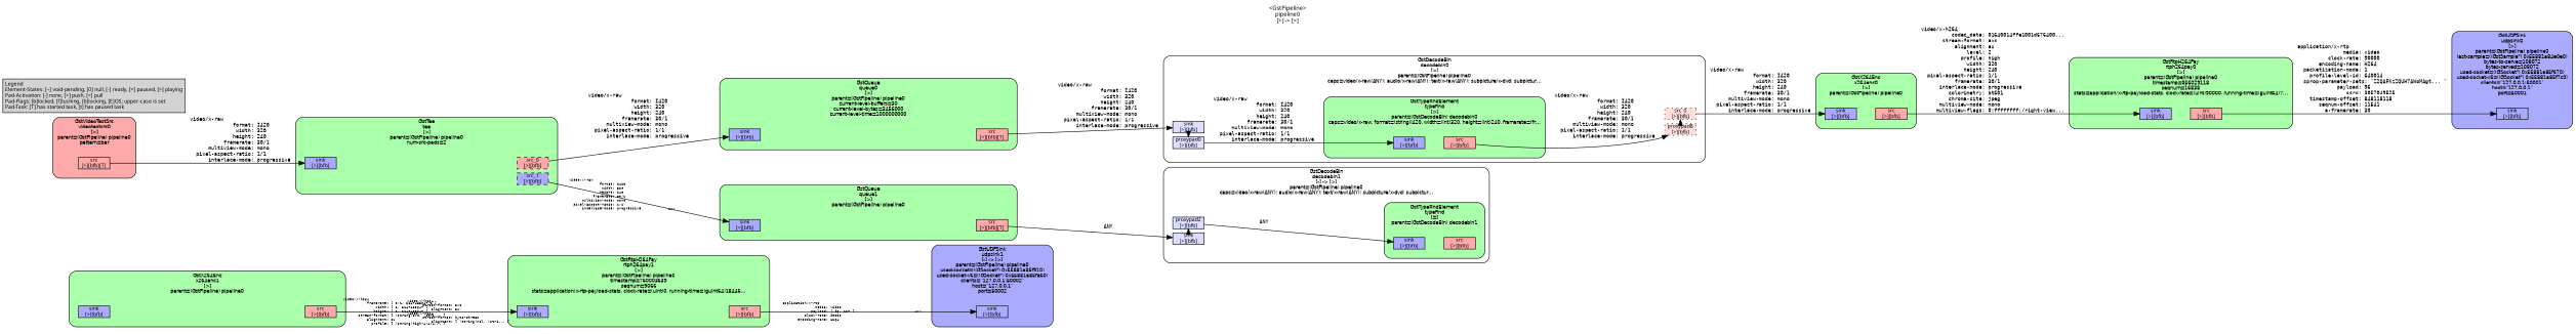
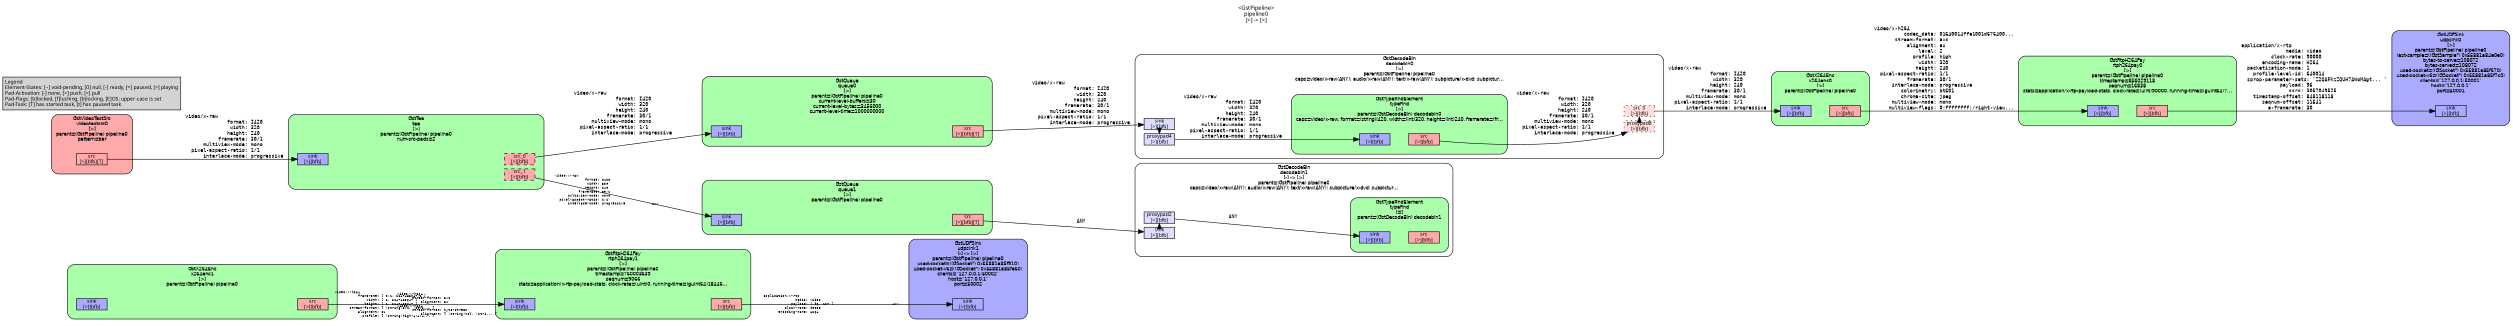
  digraph {
    fontname=sans
    fontsize=10
    label="<GstPipeline>\npipeline0\n[>] -> [>]"
    labelloc=t
    nodesep=.1
    rankdir=LR
    ranksep=.2
    node [color=black fillcolor="#aaaaff" fontname=sans fontsize=9 margin="0.0,0.0" shape=box style="filled,solid"]
    edge [fontname=monospace fontsize=9 labelfontsize=6]
    n1 [height=0.2 label="sink\n[>][bfb]"]
    n2 [height=0.2 label="sink\n[>][bfb]"]
    n3 [fillcolor="#ffaaaa" height=0.2 label="src\n[>][bfb]"]
    n4 [height=0.2 label="sink\n[>][bfb]"]
    n5 [fillcolor="#ffaaaa" height=0.2 label="src\n[>][bfb]"]
    n6 [height=0.2 label="sink\n[>][bfb]"]
    n7 [fillcolor="#ffaaaa" height=0.2 label="src\n[>][bfb]"]
    n8 [fillcolor="#ddddff" height=0.2 label="proxypad2\n[>][bfb]"]
    n9 [fillcolor="#ddddff" height=0.2 label="sink\n[>][bfb]"]
    n10 [fillcolor="#ffaaaa" height=0.2 label="src\n[>][bfb][T]"]
    n11 [height=0.2 label="sink\n[>][bfb]"]
    n12 [height=0.2 label="sink\n[>][bfb]"]
    n13 [height=0.2 label="sink\n[>][bfb]"]
    n14 [fillcolor="#ffaaaa" height=0.2 label="src\n[>][bfb]"]
    n15 [height=0.2 label="sink\n[>][bfb]"]
    n16 [fillcolor="#ffaaaa" height=0.2 label="src\n[>][bfb]"]
-   n17 [fillcolor="#ddddff" height=0.2 label="proxypad0\n[>][bfb]"]
+   n17 [fillcolor="#ddddff" height=0.2 label="proxypad4\n[>][bfb]"]
    n18 [fillcolor="#ddddff" height=0.2 label="sink\n[>][bfb]"]
    n19 [fillcolor="#ffdddd" height=0.2 label="proxypad8\n[>][bfb]" style="filled,dotted"]
    n20 [fillcolor="#ffdddd" height=0.2 label="src_0\n[>][bfb]" style="filled,dotted"]
    n21 [height=0.2 label="sink\n[>][bfb]"]
    n22 [fillcolor="#ffaaaa" height=0.2 label="src\n[>][bfb]"]
    n23 [height=0.2 label="sink\n[>][bfb]"]
    n24 [fillcolor="#ffaaaa" height=0.2 label="src\n[>][bfb][T]"]
    n25 [height=0.2 label="sink\n[>][bfb]"]
    n26 [fillcolor="#ffaaaa" height=0.2 label="src_0\n[>][bfb]" style="filled,dashed"]
-   n27 [height=0.2 label="src_1\n[>][bfb]" style="filled,dashed"]
+   n27 [fillcolor="#ffaaaa" height=0.2 label="src_1\n[>][bfb]" style="filled,dashed"]
    n28 [fillcolor="#ffaaaa" height=0.2 label="src\n[>][bfb][T]"]
    n29 [label="Legend\lElement-States: [~] void-pending, [0] null, [-] ready, [=] paused, [>] playing\lPad-Activation: [-] none, [>] push, [<] pull\lPad-Flags: [b]locked, [f]lushing, [b]locking, [E]OS; upper-case is set\lPad-Task: [T] has started task, [t] has paused task\l" margin="0.05,0.05" style=filled color="" fillcolor=""]
    subgraph cluster_1 {
      color=black
      fillcolor="#aaaaff"
      fontname="Bitstream Vera Sans"
      fontsize=8
      label="GstUDPSink\nudpsink1\n[-] -> [>]\nparent=(GstPipeline) pipeline0\nused-socket=((GSocket*) 0x55881a85f910)\nused-socket-v6=((GSocket*) 0x55881a85fa60)\nclients=\"127.0.0.1:50002\"\nhost=\"127.0.0.1\"\nport=50002"
      style="filled,rounded"
      subgraph cluster_2 {
        color=black
        fillcolor="#aaaaff"
        fontname="Bitstream Vera Sans"
        fontsize=8
        label=""
        style=invis
        n1
      }
    }
    subgraph cluster_3 {
      color=black
      fillcolor="#aaffaa"
      fontname="Bitstream Vera Sans"
      fontsize=8
      label="GstRtpH264Pay\nrtph264pay1\n[>]\nparent=(GstPipeline) pipeline0\ntimestamp=760003639\nseqnum=9066\nstats=application/x-rtp-payload-stats, clock-rate=(uint)0, running-time=(guint64)18446…"
      style="filled,rounded"
      subgraph cluster_4 {
        color=black
        fillcolor="#aaffaa"
        fontname="Bitstream Vera Sans"
        fontsize=8
        label=""
        style=invis
        n2
      }
      subgraph cluster_5 {
        color=black
        fillcolor="#aaffaa"
        fontname="Bitstream Vera Sans"
        fontsize=8
        label=""
        style=invis
        n3
      }
    }
    subgraph cluster_6 {
      color=black
      fillcolor="#aaffaa"
      fontname="Bitstream Vera Sans"
      fontsize=8
      label="GstX264Enc\nx264enc1\n[>]\nparent=(GstPipeline) pipeline0"
      style="filled,rounded"
      subgraph cluster_7 {
        color=black
        fillcolor="#aaffaa"
        fontname="Bitstream Vera Sans"
        fontsize=8
        label=""
        style=invis
        n4
      }
      subgraph cluster_8 {
        color=black
        fillcolor="#aaffaa"
        fontname="Bitstream Vera Sans"
        fontsize=8
        label=""
        style=invis
        n5
      }
    }
    subgraph cluster_9 {
      color=black
      fillcolor="#ffffff"
      fontname="Bitstream Vera Sans"
      fontsize=8
      label="GstDecodeBin\ndecodebin1\n[-] -> [>]\nparent=(GstPipeline) pipeline0\ncaps=video/x-raw(ANY); audio/x-raw(ANY); text/x-raw(ANY); subpicture/x-dvd; subpictur…"
      style="filled,rounded"
      subgraph cluster_10 {
        color=black
        fillcolor="#aaffaa"
        fontname="Bitstream Vera Sans"
        fontsize=8
        label="GstTypeFindElement\ntypefind\n[=]\nparent=(GstDecodeBin) decodebin1"
        style="filled,rounded"
        subgraph cluster_11 {
          color=black
          fillcolor="#aaffaa"
          fontname="Bitstream Vera Sans"
          fontsize=8
          label=""
          style=invis
          n6
        }
        subgraph cluster_12 {
          color=black
          fillcolor="#aaffaa"
          fontname="Bitstream Vera Sans"
          fontsize=8
          label=""
          style=invis
          n7
        }
      }
      subgraph cluster_13 {
        color=black
        fillcolor="#ffffff"
        fontname="Bitstream Vera Sans"
        fontsize=8
        label=""
        style=invis
        n8
        n9
      }
    }
    subgraph cluster_14 {
      color=black
      fillcolor="#aaffaa"
      fontname="Bitstream Vera Sans"
      fontsize=8
      label="GstQueue\nqueue1\n[>]\nparent=(GstPipeline) pipeline0"
      style="filled,rounded"
      subgraph cluster_15 {
        color=black
        fillcolor="#aaffaa"
        fontname="Bitstream Vera Sans"
        fontsize=8
        label=""
        style=invis
        n10
      }
      subgraph cluster_16 {
        color=black
        fillcolor="#aaffaa"
        fontname="Bitstream Vera Sans"
        fontsize=8
        label=""
        style=invis
        n11
      }
    }
    subgraph cluster_17 {
      color=black
      fillcolor="#aaaaff"
      fontname="Bitstream Vera Sans"
      fontsize=8
      label="GstUDPSink\nudpsink0\n[>]\nparent=(GstPipeline) pipeline0\nlast-sample=((GstSample*) 0x55881a84e0e0)\nbytes-to-serve=108072\nbytes-served=108072\nused-socket=((GSocket*) 0x55881a85f670)\nused-socket-v6=((GSocket*) 0x55881a85f7c0)\nclients=\"127.0.0.1:50001\"\nhost=\"127.0.0.1\"\nport=50001"
      style="filled,rounded"
      subgraph cluster_18 {
        color=black
        fillcolor="#aaaaff"
        fontname="Bitstream Vera Sans"
        fontsize=8
        label=""
        style=invis
        n12
      }
    }
    subgraph cluster_19 {
      color=black
      fillcolor="#aaffaa"
      fontname="Bitstream Vera Sans"
      fontsize=8
      label="GstRtpH264Pay\nrtph264pay0\n[>]\nparent=(GstPipeline) pipeline0\ntimestamp=856029118\nseqnum=16838\nstats=application/x-rtp-payload-stats, clock-rate=(uint)90000, running-time=(guint64)7…"
      style="filled,rounded"
      subgraph cluster_20 {
        color=black
        fillcolor="#aaffaa"
        fontname="Bitstream Vera Sans"
        fontsize=8
        label=""
        style=invis
        n13
      }
      subgraph cluster_21 {
        color=black
        fillcolor="#aaffaa"
        fontname="Bitstream Vera Sans"
        fontsize=8
        label=""
        style=invis
        n14
      }
    }
    subgraph cluster_22 {
      color=black
      fillcolor="#aaffaa"
      fontname="Bitstream Vera Sans"
      fontsize=8
      label="GstX264Enc\nx264enc0\n[>]\nparent=(GstPipeline) pipeline0"
      style="filled,rounded"
      subgraph cluster_23 {
        color=black
        fillcolor="#aaffaa"
        fontname="Bitstream Vera Sans"
        fontsize=8
        label=""
        style=invis
        n15
      }
      subgraph cluster_24 {
        color=black
        fillcolor="#aaffaa"
        fontname="Bitstream Vera Sans"
        fontsize=8
        label=""
        style=invis
        n16
      }
    }
    subgraph cluster_25 {
      color=black
      fillcolor="#ffffff"
      fontname="Bitstream Vera Sans"
      fontsize=8
      label="GstDecodeBin\ndecodebin0\n[>]\nparent=(GstPipeline) pipeline0\ncaps=video/x-raw(ANY); audio/x-raw(ANY); text/x-raw(ANY); subpicture/x-dvd; subpictur…"
      style="filled,rounded"
      subgraph cluster_26 {
        color=black
        fillcolor="#ffffff"
        fontname="Bitstream Vera Sans"
        fontsize=8
        label=""
        style=invis
        n17
        n18
      }
      subgraph cluster_27 {
        color=black
        fillcolor="#ffffff"
        fontname="Bitstream Vera Sans"
        fontsize=8
        label=""
        style=invis
        n19
        n20
      }
      subgraph cluster_28 {
        color=black
        fillcolor="#aaffaa"
        fontname="Bitstream Vera Sans"
        fontsize=8
        label="GstTypeFindElement\ntypefind\n[>]\nparent=(GstDecodeBin) decodebin0\ncaps=video/x-raw, format=(string)I420, width=(int)320, height=(int)240, framerate=(fr…"
        style="filled,rounded"
        subgraph cluster_29 {
          color=black
          fillcolor="#aaffaa"
          fontname="Bitstream Vera Sans"
          fontsize=8
          label=""
          style=invis
          n21
        }
        subgraph cluster_30 {
          color=black
          fillcolor="#aaffaa"
          fontname="Bitstream Vera Sans"
          fontsize=8
          label=""
          style=invis
          n22
        }
      }
    }
    subgraph cluster_31 {
      color=black
      fillcolor="#aaffaa"
      fontname="Bitstream Vera Sans"
      fontsize=8
      label="GstQueue\nqueue0\n[>]\nparent=(GstPipeline) pipeline0\ncurrent-level-buffers=30\ncurrent-level-bytes=3456000\ncurrent-level-time=1000000000"
      style="filled,rounded"
      subgraph cluster_32 {
        color=black
        fillcolor="#aaffaa"
        fontname="Bitstream Vera Sans"
        fontsize=8
        label=""
        style=invis
        n23
      }
      subgraph cluster_33 {
        color=black
        fillcolor="#aaffaa"
        fontname="Bitstream Vera Sans"
        fontsize=8
        label=""
        style=invis
        n24
      }
    }
    subgraph cluster_34 {
      color=black
      fillcolor="#aaffaa"
      fontname="Bitstream Vera Sans"
      fontsize=8
      label="GstTee\ntee\n[>]\nparent=(GstPipeline) pipeline0\nnum-src-pads=2"
      style="filled,rounded"
      subgraph cluster_35 {
        color=black
        fillcolor="#aaffaa"
        fontname="Bitstream Vera Sans"
        fontsize=8
        label=""
        style=invis
        n25
      }
      subgraph cluster_36 {
        color=black
        fillcolor="#aaffaa"
        fontname="Bitstream Vera Sans"
        fontsize=8
        label=""
        style=invis
        n26
        n27
      }
    }
    subgraph cluster_37 {
      color=black
      fillcolor="#ffaaaa"
      fontname="Bitstream Vera Sans"
      fontsize=8
      label="GstVideoTestSrc\nvideotestsrc0\n[>]\nparent=(GstPipeline) pipeline0\npattern=bar"
      style="filled,rounded"
      subgraph cluster_38 {
        color=black
        fillcolor="#ffaaaa"
        fontname="Bitstream Vera Sans"
        fontsize=8
        label=""
        style=invis
        n28
      }
    }
    n2 -> n3 [style=invis]
    n3 -> n1 [headlabel=ANY label="                                                  " labelangle=0 labeldistance=10 taillabel="application/x-rtp\l               media: video\l             payload: [ 96, 127 ]\l          clock-rate: 90000\l       encoding-name: H264\l"]
    n4 -> n5 [style=invis]
    n5 -> n2 [headlabel="video/x-h264\l       stream-format: avc\l           alignment: au\lvideo/x-h264\l       stream-format: byte-stream\l           alignment: { (string)nal, (stri... }\l" label="                                                  " labelangle=0 labeldistance=10 taillabel="video/x-h264\l           framerate: [ 0/1, 2147483647/1 ]\l               width: [ 1, 2147483647 ]\l              height: [ 1, 2147483647 ]\l       stream-format: { (string)avc, (stri... }\l           alignment: au\l             profile: { (string)high-4:4:4... }\l"]
    n6 -> n7 [style=invis]
    n8 -> n6 [label=ANY]
    n9 -> n8 [minlen=0 style=dashed]
    n10 -> n9 [label=ANY]
    n11 -> n10 [style=invis]
    n13 -> n14 [style=invis]
    n14 -> n12 [label="application/x-rtp\l               media: video\l          clock-rate: 90000\l       encoding-name: H264\l  packetization-mode: 1\l    profile-level-id: 640014\l  sprop-parameter-sets: \"Z2QAFKzZQUH7AWoMAgt... \"\l             payload: 96\l                ssrc: 3057049525\l    timestamp-offset: 848118118\l       seqnum-offset: 11541\l         a-framerate: 30\l"]
    n15 -> n16 [style=invis]
    n16 -> n13 [label="video/x-h264\l          codec_data: 01640014ffe1001d676400...\l       stream-format: avc\l           alignment: au\l               level: 2\l             profile: high\l               width: 320\l              height: 240\l  pixel-aspect-ratio: 1/1\l           framerate: 30/1\l      interlace-mode: progressive\l         colorimetry: bt601\l         chroma-site: jpeg\l      multiview-mode: mono\l     multiview-flags: 0:ffffffff:/right-view...\l"]
    n17 -> n21 [label="video/x-raw\l              format: I420\l               width: 320\l              height: 240\l           framerate: 30/1\l      multiview-mode: mono\l  pixel-aspect-ratio: 1/1\l      interlace-mode: progressive\l"]
    n18 -> n17 [minlen=0 style=dashed]
    n18 -> n20 [style=invis]
    n19 -> n20 [minlen=0 style=dashed]
    n20 -> n15 [label="video/x-raw\l              format: I420\l               width: 320\l              height: 240\l           framerate: 30/1\l      multiview-mode: mono\l  pixel-aspect-ratio: 1/1\l      interlace-mode: progressive\l"]
    n21 -> n22 [style=invis]
    n22 -> n19 [label="video/x-raw\l              format: I420\l               width: 320\l              height: 240\l           framerate: 30/1\l      multiview-mode: mono\l  pixel-aspect-ratio: 1/1\l      interlace-mode: progressive\l"]
    n23 -> n24 [style=invis]
    n24 -> n18 [label="video/x-raw\l              format: I420\l               width: 320\l              height: 240\l           framerate: 30/1\l      multiview-mode: mono\l  pixel-aspect-ratio: 1/1\l      interlace-mode: progressive\l"]
    n25 -> n26 [style=invis]
    n26 -> n23 [label="video/x-raw\l              format: I420\l               width: 320\l              height: 240\l           framerate: 30/1\l      multiview-mode: mono\l  pixel-aspect-ratio: 1/1\l      interlace-mode: progressive\l"]
    n27 -> n11 [headlabel=ANY label="                                                  " labelangle=0 labeldistance=10 taillabel="video/x-raw\l              format: I420\l               width: 320\l              height: 240\l           framerate: 30/1\l      multiview-mode: mono\l  pixel-aspect-ratio: 1/1\l      interlace-mode: progressive\l"]
    n28 -> n25 [label="video/x-raw\l              format: I420\l               width: 320\l              height: 240\l           framerate: 30/1\l      multiview-mode: mono\l  pixel-aspect-ratio: 1/1\l      interlace-mode: progressive\l"]
  }
